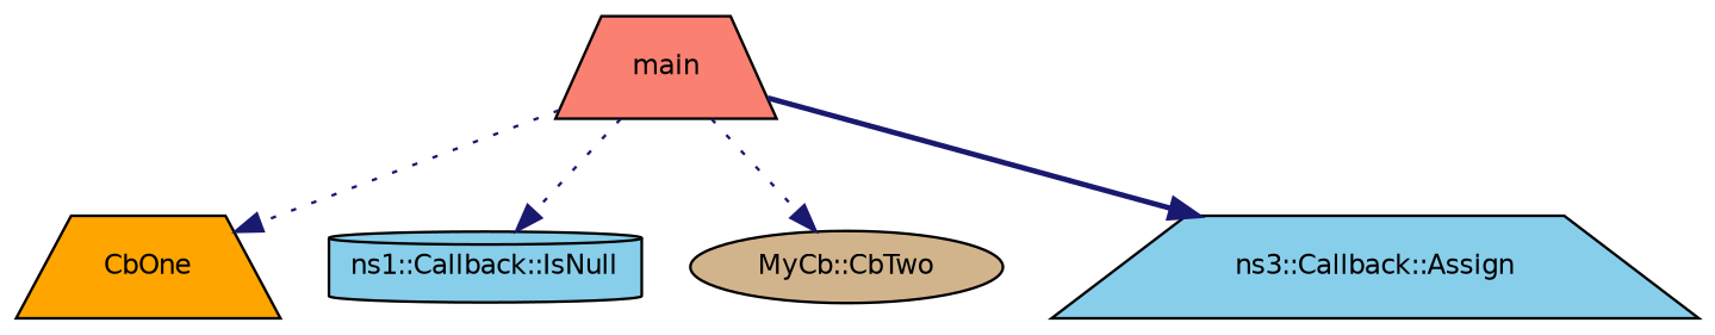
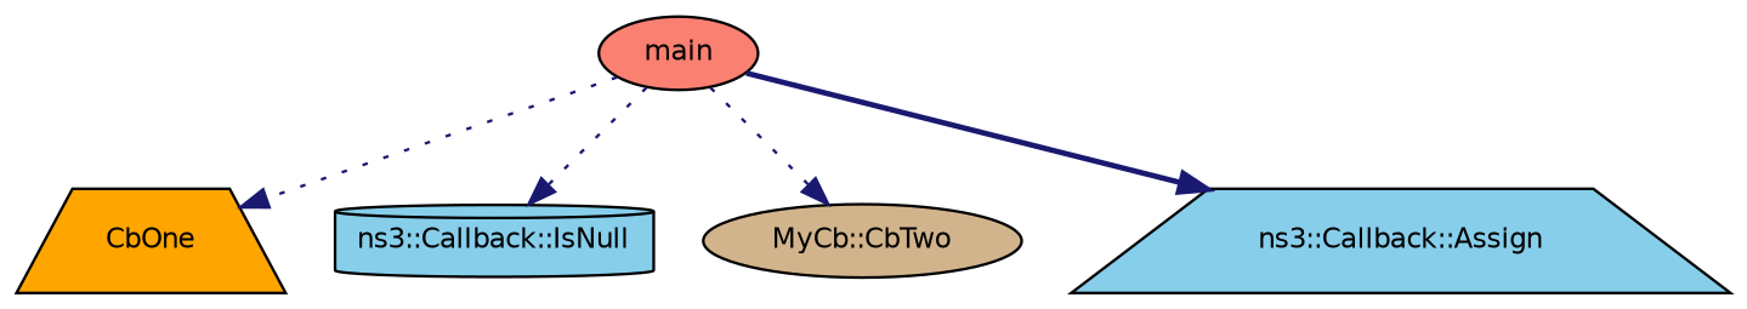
  digraph {
    rankdir=TB
    node [color=black fillcolor=skyblue fontname=Helvetica fontsize=10 shape=ellipse style=filled]
    edge [color=midnightblue fontname=Helvetica fontsize=10 labelfontname=Helvetica labelfontsize=10 style=dotted]
-   n1 [fillcolor=salmon fontcolor=black height=0.2 label=main shape=trapezium width=0.4]
+   n1 [fillcolor=salmon fontcolor=black height=0.2 label=main width=0.4]
    n2 [fillcolor=orange height=0.2 label=CbOne shape=trapezium width=0.4]
-   n3 [height=0.2 label="ns1::Callback::IsNull" shape=cylinder width=0.4]
+   n3 [height=0.2 label="ns3::Callback::IsNull" shape=cylinder width=0.4]
    n4 [fillcolor=tan height=0.2 label="MyCb::CbTwo" width=0.4]
    n5 [height=0.2 label="ns3::Callback::Assign" shape=trapezium width=0.4]
    n1 -> n2
    n1 -> n3
    n1 -> n4
    n1 -> n5 [style=bold]
  }
